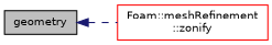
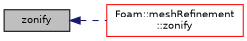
  digraph {
    rankdir=LR
    node [fontname=Helvetica fontsize=10 shape=record]
-   n1 [color=black fillcolor=grey75 fontcolor=black height=0.2 label=geometry style=filled width=0.4]
+   n1 [color=black fillcolor=grey75 fontcolor=black height=0.2 label=zonify style=filled width=0.4]
    n2 [color=red height=0.2 label="Foam::meshRefinement\l::zonify" width=0.4]
    n1 -> n2 [color=midnightblue dir=back fontname=Helvetica fontsize=10 labelfontname=Helvetica labelfontsize=10 style=dashed]
  }
